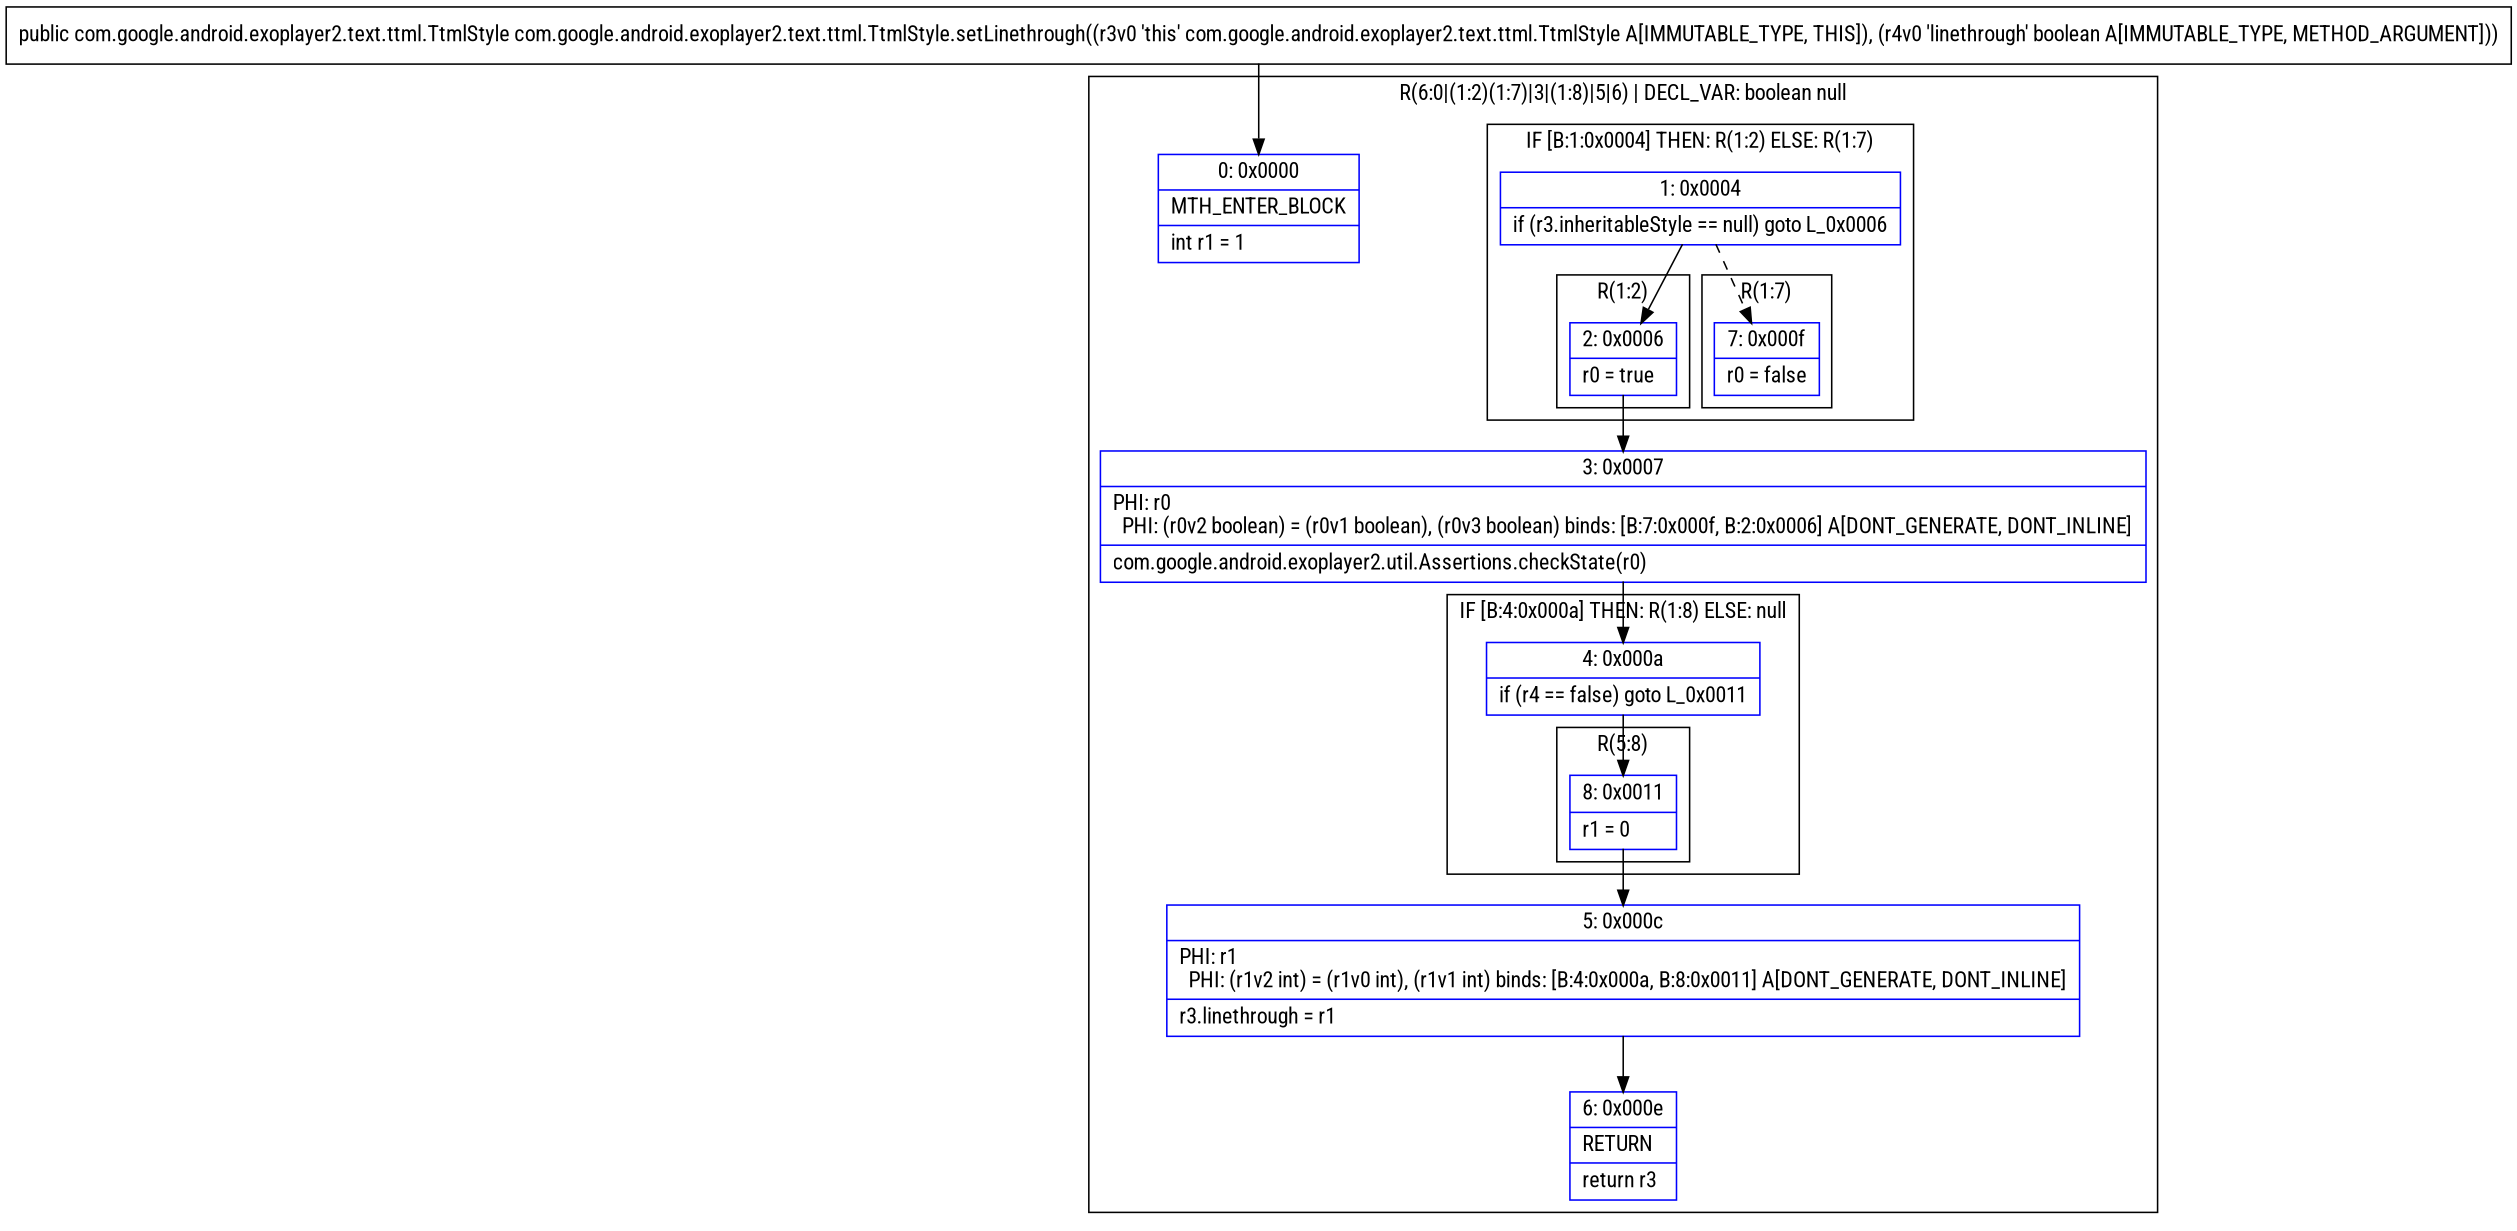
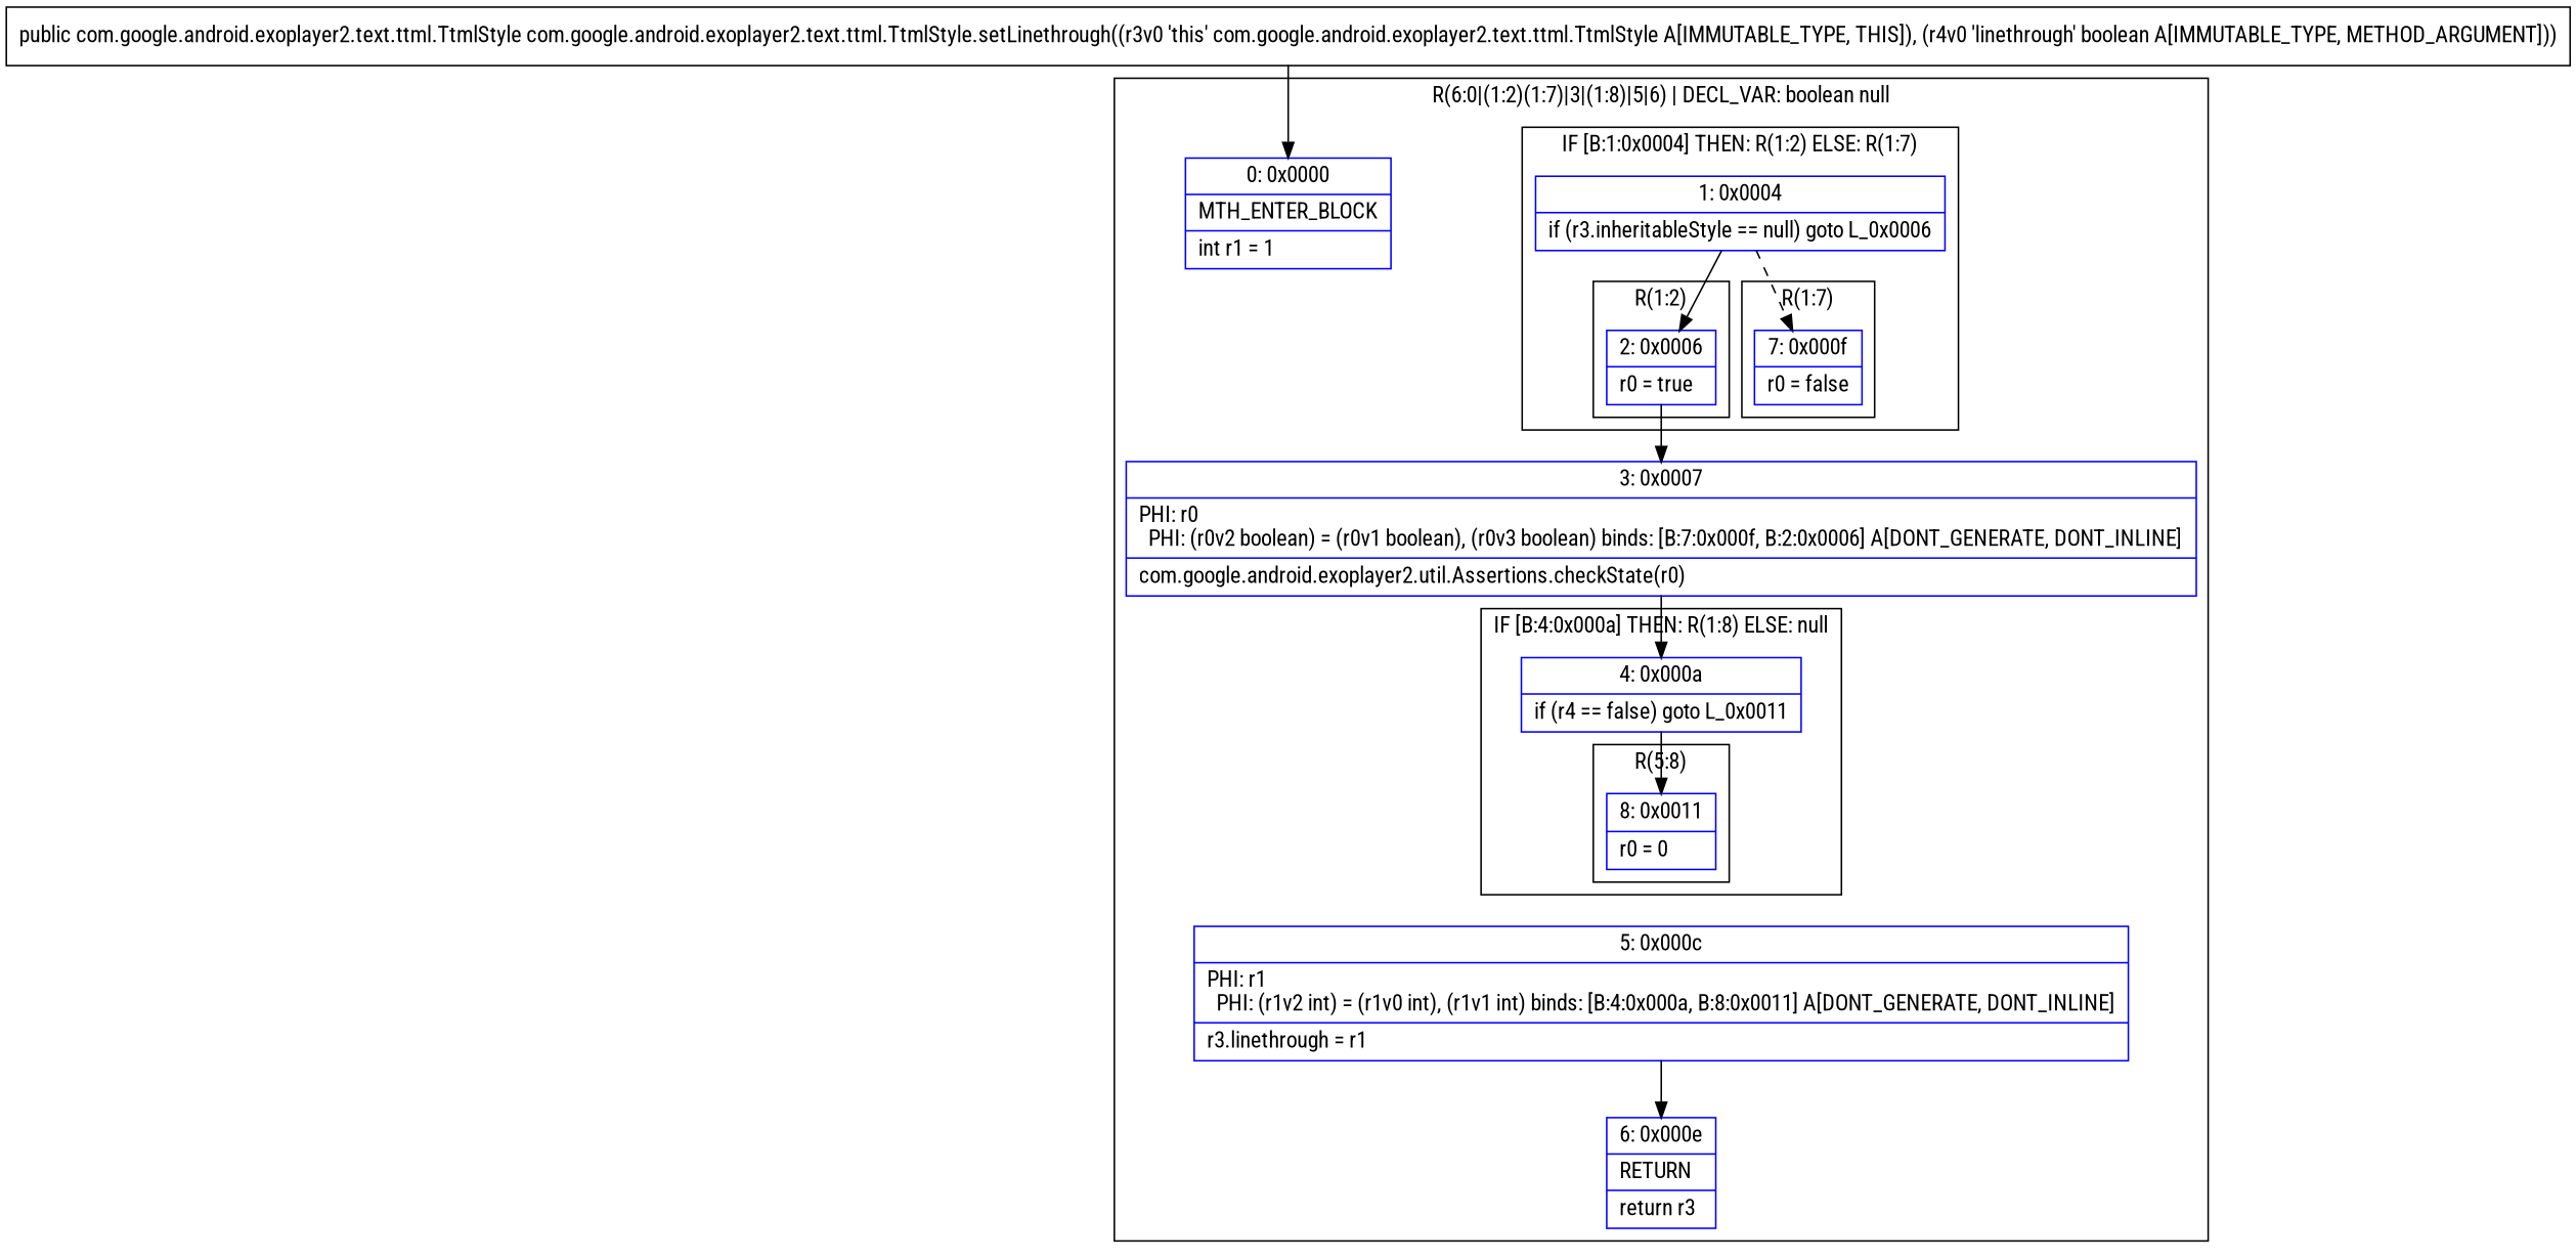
  digraph {
    fontname="Roboto Condensed"
    node [color=blue fontname="Roboto Condensed" shape=record]
    edge [fontname="Roboto Condensed"]
    n1 [label="{2\:\ 0x0006|r0 = true\l}"]
    n2 [label="{7\:\ 0x000f|r0 = false\l}"]
    n3 [label="{1\:\ 0x0004|if (r3.inheritableStyle == null) goto L_0x0006\l}"]
-   n4 [label="{8\:\ 0x0011|r1 = 0\l}"]
+   n4 [label="{8\:\ 0x0011|r0 = 0\l}"]
    n5 [label="{4\:\ 0x000a|if (r4 == false) goto L_0x0011\l}"]
    n6 [label="{0\:\ 0x0000|MTH_ENTER_BLOCK\l|int r1 = 1\l}"]
    n7 [label="{3\:\ 0x0007|PHI: r0 \l  PHI: (r0v2 boolean) = (r0v1 boolean), (r0v3 boolean) binds: [B:7:0x000f, B:2:0x0006] A[DONT_GENERATE, DONT_INLINE]\l|com.google.android.exoplayer2.util.Assertions.checkState(r0)\l}"]
    n8 [label="{5\:\ 0x000c|PHI: r1 \l  PHI: (r1v2 int) = (r1v0 int), (r1v1 int) binds: [B:4:0x000a, B:8:0x0011] A[DONT_GENERATE, DONT_INLINE]\l|r3.linethrough = r1\l}"]
    n9 [label="{6\:\ 0x000e|RETURN\l|return r3\l}"]
    n10 [label="{public com.google.android.exoplayer2.text.ttml.TtmlStyle com.google.android.exoplayer2.text.ttml.TtmlStyle.setLinethrough((r3v0 'this' com.google.android.exoplayer2.text.ttml.TtmlStyle A[IMMUTABLE_TYPE, THIS]), (r4v0 'linethrough' boolean A[IMMUTABLE_TYPE, METHOD_ARGUMENT])) }" color=""]
    subgraph cluster_1 {
      label="R(6:0|(1:2)(1:7)|3|(1:8)|5|6) | DECL_VAR: boolean null\l"
      n6
      n7
      n8
      n9
      subgraph cluster_2 {
        label="IF [B:1:0x0004] THEN: R(1:2) ELSE: R(1:7)"
        n3
        subgraph cluster_3 {
          label="R(1:2)"
          n1
        }
        subgraph cluster_4 {
          label="R(1:7)"
          n2
        }
      }
      subgraph cluster_5 {
        label="IF [B:4:0x000a] THEN: R(1:8) ELSE: null"
        n5
        subgraph cluster_6 {
          label="R(5:8)"
          n4
        }
      }
    }
    n1 -> n7
    n3 -> n1
    n3 -> n2 [style=dashed]
-   n4 -> n8
    n5 -> n4
    n7 -> n5
    n8 -> n9
    n10 -> n6
  }
